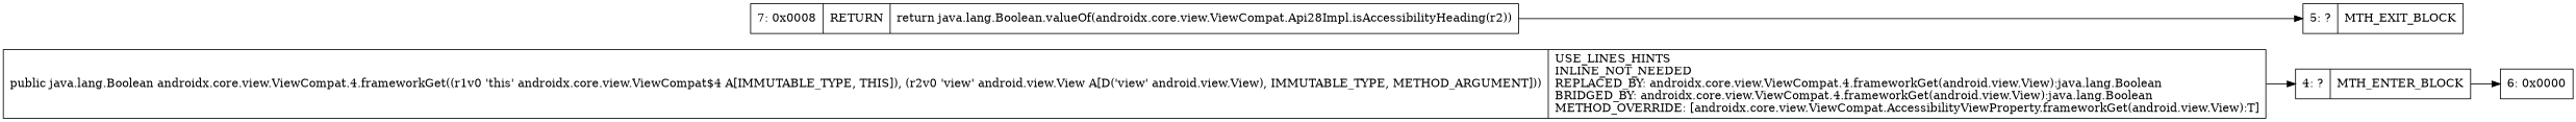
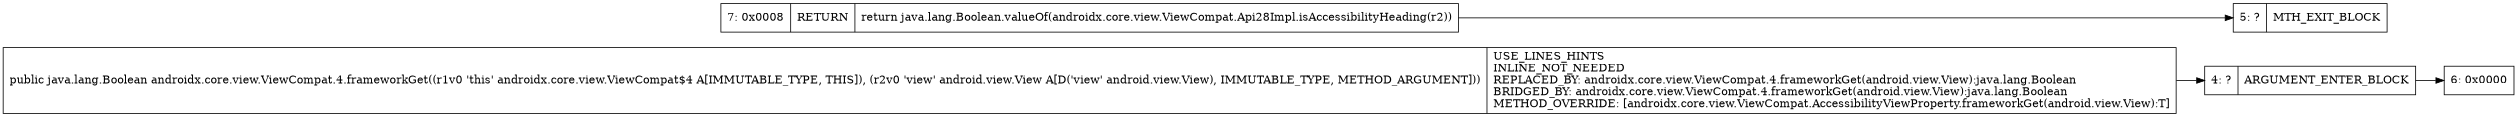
  digraph {
    fontname="DejaVu Serif"
    rankdir=LR
    node [fontname="DejaVu Serif" shape=record]
    edge [fontname="DejaVu Serif"]
-   n1 [label="{4\:\ ?|MTH_ENTER_BLOCK\l}"]
+   n1 [label="{4\:\ ?|ARGUMENT_ENTER_BLOCK\l}"]
    n2 [label="{6\:\ 0x0000}"]
    n3 [label="{7\:\ 0x0008|RETURN\l|return java.lang.Boolean.valueOf(androidx.core.view.ViewCompat.Api28Impl.isAccessibilityHeading(r2))\l}"]
    n4 [label="{5\:\ ?|MTH_EXIT_BLOCK\l}"]
    n5 [label="{public java.lang.Boolean androidx.core.view.ViewCompat.4.frameworkGet((r1v0 'this' androidx.core.view.ViewCompat$4 A[IMMUTABLE_TYPE, THIS]), (r2v0 'view' android.view.View A[D('view' android.view.View), IMMUTABLE_TYPE, METHOD_ARGUMENT]))  | USE_LINES_HINTS\lINLINE_NOT_NEEDED\lREPLACED_BY: androidx.core.view.ViewCompat.4.frameworkGet(android.view.View):java.lang.Boolean\lBRIDGED_BY: androidx.core.view.ViewCompat.4.frameworkGet(android.view.View):java.lang.Boolean\lMETHOD_OVERRIDE: [androidx.core.view.ViewCompat.AccessibilityViewProperty.frameworkGet(android.view.View):T]\l}"]
    n1 -> n2
    n3 -> n4
    n5 -> n1
  }
